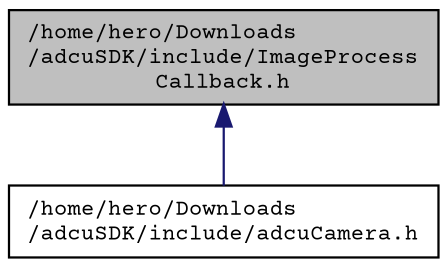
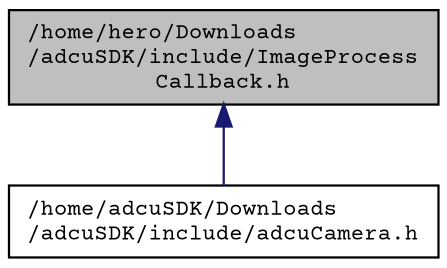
  digraph {
    fontname="Courier Prime"
    node [color=black fontname="Courier Prime" fontsize=10 shape=record style=filled]
    n1 [fillcolor=grey75 fontcolor=black height=0.2 label="/home/hero/Downloads\l/adcuSDK/include/ImageProcess\lCallback.h" width=0.4]
-   n2 [fillcolor=white height=0.2 label="/home/hero/Downloads\l/adcuSDK/include/adcuCamera.h" width=0.4]
+   n2 [fillcolor=white height=0.2 label="/home/adcuSDK/Downloads\l/adcuSDK/include/adcuCamera.h" width=0.4]
    n1 -> n2 [color=midnightblue dir=back fontname="Courier Prime" fontsize=10 labelfontname=Helvetica labelfontsize=10 style=solid]
  }
